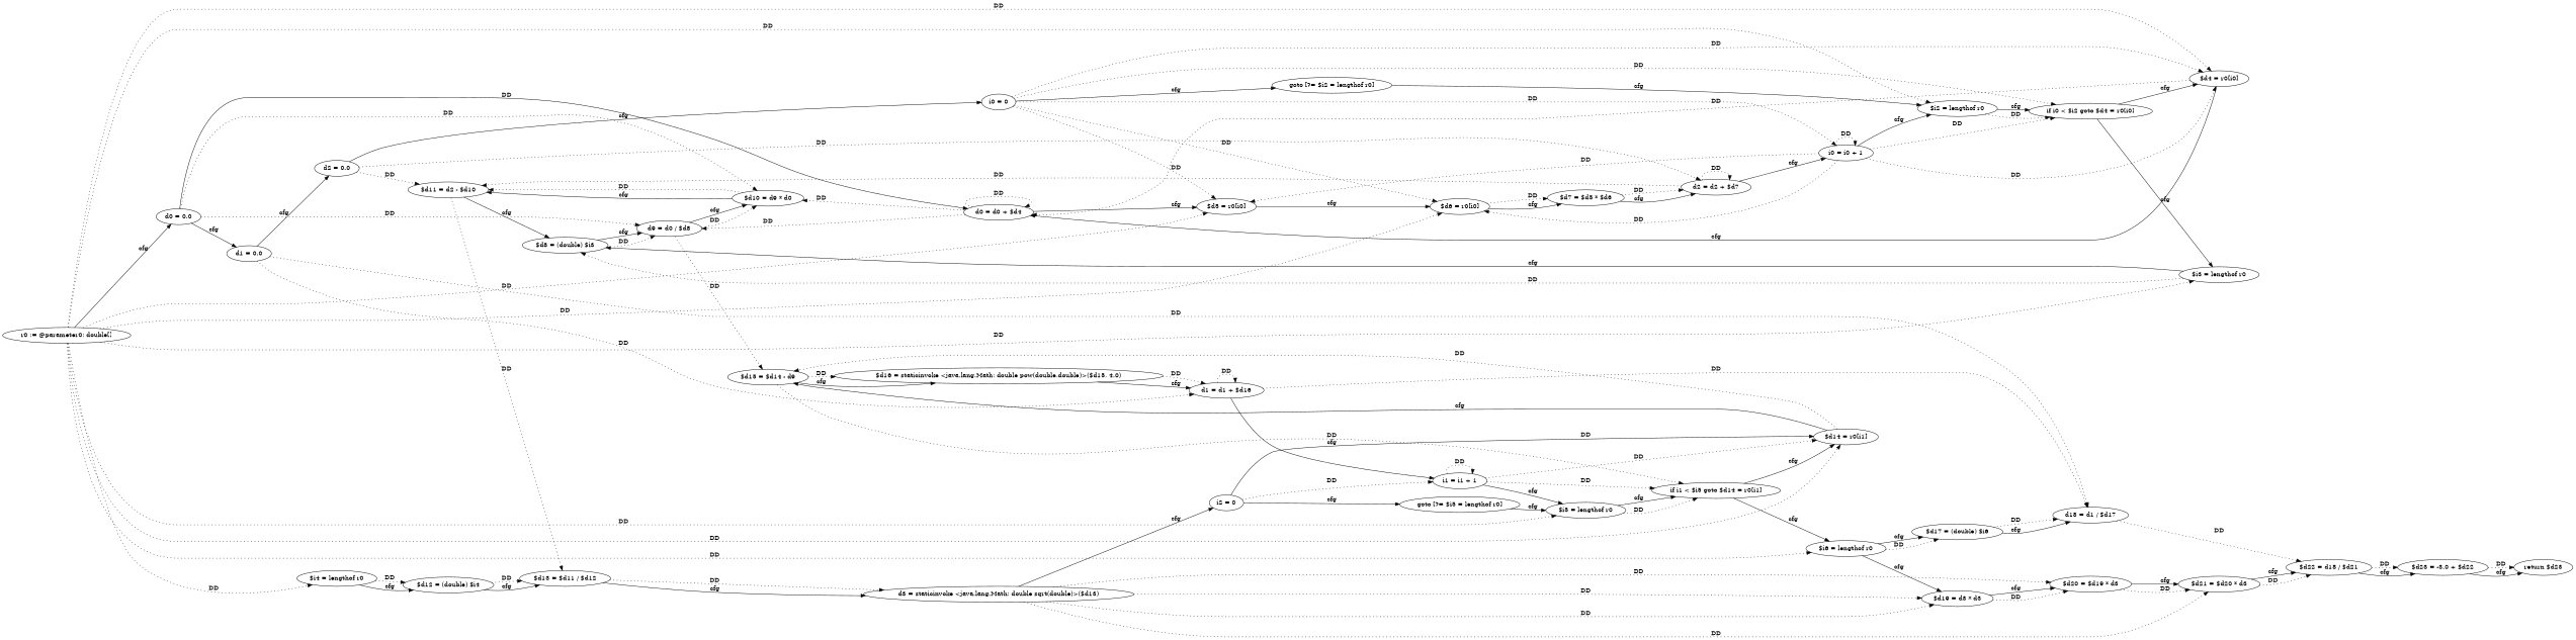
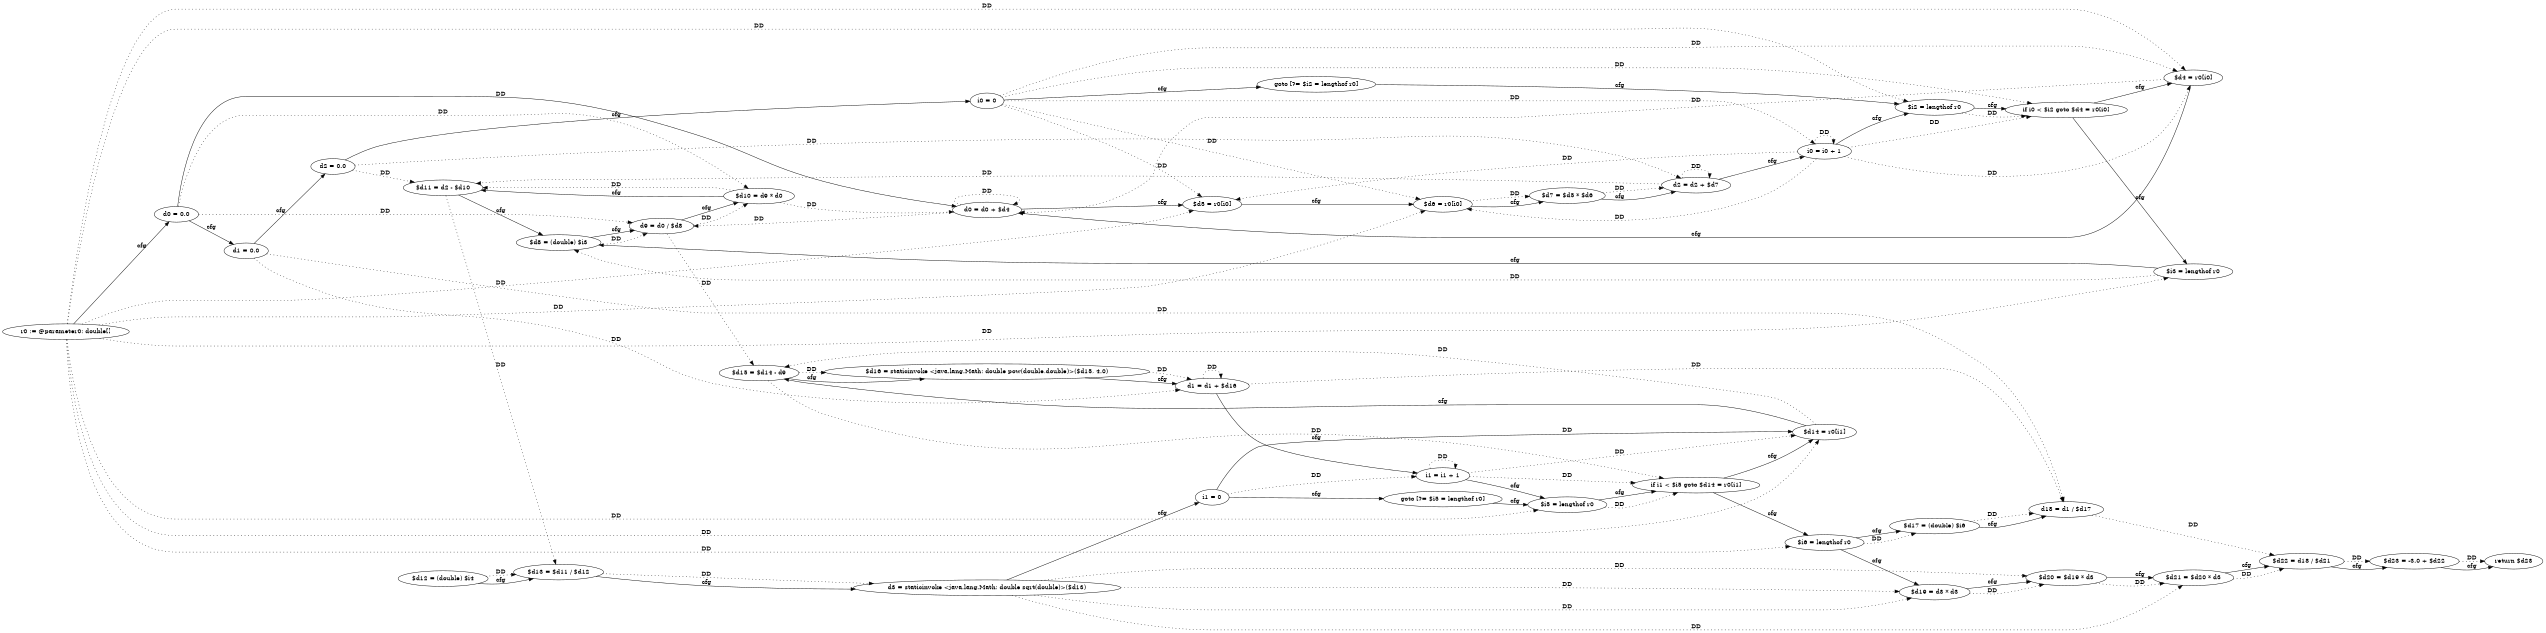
  digraph {
    rankdir=LR
    edge [style=dotted]
    n1 [label="r0 := @parameter0: double[]"]
    n2 [label="d0 = 0.0"]
    n3 [label="$d4 = r0[i0]"]
    n4 [label="$d5 = r0[i0]"]
    n5 [label="$d6 = r0[i0]"]
    n6 [label="$i2 = lengthof r0"]
    n7 [label="$i3 = lengthof r0"]
-   n8 [label="$i4 = lengthof r0"]
    n9 [label="$d14 = r0[i1]"]
    n10 [label="$i5 = lengthof r0"]
    n11 [label="$i6 = lengthof r0"]
    n12 [label="d1 = 0.0"]
    n13 [label="d0 = d0 + $d4"]
    n14 [label="d9 = d0 / $d8"]
    n15 [label="$d10 = d9 * d0"]
    n16 [label="$d7 = $d5 * $d6"]
    n17 [label="if i0 < $i2 goto $d4 = r0[i0]"]
    n18 [label="$d8 = (double) $i3"]
    n19 [label="$d12 = (double) $i4"]
    n20 [label="$d15 = $d14 - d9"]
    n21 [label="if i1 < $i5 goto $d14 = r0[i1]"]
    n22 [label="$d19 = d3 * d3"]
    n23 [label="$d17 = (double) $i6"]
    n24 [label="d2 = 0.0"]
    n25 [label="d1 = d1 + $d16"]
    n26 [label="d18 = d1 / $d17"]
    n27 [label="$d11 = d2 - $d10"]
    n28 [label="i0 = 0"]
    n29 [label="d2 = d2 + $d7"]
    n30 [label="i1 = i1 + 1"]
    n31 [label="$d22 = d18 / $d21"]
    n32 [label="goto [?= $i2 = lengthof r0]"]
    n33 [label="i0 = i0 + 1"]
    n34 [label="$d13 = $d11 / $d12"]
    n35 [label="$d16 = staticinvoke <java.lang.Math: double pow(double,double)>($d15, 4.0)"]
    n36 [label="d3 = staticinvoke <java.lang.Math: double sqrt(double)>($d13)"]
-   n37 [label="i2 = 0"]
+   n37 [label="i1 = 0"]
    n38 [label="$d20 = $d19 * d3"]
    n39 [label="$d21 = $d20 * d3"]
    n40 [label="goto [?= $i5 = lengthof r0]"]
    n41 [label="$d23 = -3.0 + $d22"]
    n42 [label="return $d23"]
    n1 -> n2 [label=cfg style=""]
    n1 -> n3 [label=DD]
    n1 -> n4 [label=DD]
    n1 -> n5 [label=DD]
    n1 -> n6 [label=DD]
    n1 -> n7 [label=DD]
-   n1 -> n8 [label=DD]
    n1 -> n9 [label=DD]
    n1 -> n10 [label=DD]
    n1 -> n11 [label=DD]
    n2 -> n12 [label=cfg style=""]
    n2 -> n13 [label=DD style=solid]
    n2 -> n14 [label=DD]
    n2 -> n15 [label=DD]
    n3 -> n13 [label=DD]
    n3 -> n13 [label=cfg style=""]
    n4 -> n5 [label=cfg style=""]
    n5 -> n16 [label=DD]
    n5 -> n16 [label=cfg style=""]
    n6 -> n17 [label=DD]
    n6 -> n17 [label=cfg style=""]
    n7 -> n18 [label=DD]
    n7 -> n18 [label=cfg style=""]
-   n8 -> n19 [label=DD]
-   n8 -> n19 [label=cfg style=""]
    n9 -> n20 [label=DD]
    n9 -> n20 [label=cfg style=""]
    n10 -> n21 [label=DD]
    n10 -> n21 [label=cfg style=""]
    n11 -> n22 [label=cfg style=""]
    n11 -> n23 [label=DD]
    n11 -> n23 [label=cfg style=""]
    n12 -> n24 [label=cfg style=""]
    n12 -> n25 [label=DD]
    n12 -> n26 [label=DD]
    n13 -> n4 [label=cfg style=""]
    n13 -> n13 [label=DD]
    n13 -> n14 [label=DD]
-   n13 -> n15 [label=DD]
+   n15 -> n13 [label=DD]
    n14 -> n15 [label=DD]
    n14 -> n15 [label=cfg style=""]
    n14 -> n20 [label=DD]
    n15 -> n27 [label=DD]
    n15 -> n27 [label=cfg style=""]
    n16 -> n29 [label=DD]
    n16 -> n29 [label=cfg style=""]
    n17 -> n3 [label=cfg style=""]
    n17 -> n7 [label=cfg style=""]
    n18 -> n14 [label=DD]
    n18 -> n14 [label=cfg style=""]
    n19 -> n34 [label=DD]
    n19 -> n34 [label=cfg style=""]
    n20 -> n21 [label=DD]
    n20 -> n35 [label=DD]
    n20 -> n35 [label=cfg style=""]
    n21 -> n9 [label=cfg style=""]
    n21 -> n11 [label=cfg style=""]
    n22 -> n38 [label=DD]
    n22 -> n38 [label=cfg style=""]
    n23 -> n26 [label=DD]
    n23 -> n26 [label=cfg style=""]
    n24 -> n27 [label=DD]
    n24 -> n28 [label=cfg style=""]
    n24 -> n29 [label=DD]
    n25 -> n25 [label=DD]
    n25 -> n26 [label=DD]
    n25 -> n30 [label=cfg style=""]
    n26 -> n31 [label=DD]
    n27 -> n18 [label=cfg style=""]
    n27 -> n34 [label=DD]
    n28 -> n3 [label=DD]
    n28 -> n4 [label=DD]
    n28 -> n5 [label=DD]
    n28 -> n17 [label=DD]
    n28 -> n32 [label=cfg style=""]
    n28 -> n33 [label=DD]
    n29 -> n27 [label=DD]
    n29 -> n29 [label=DD]
    n29 -> n33 [label=cfg style=""]
    n30 -> n9 [label=DD]
    n30 -> n10 [label=cfg style=""]
    n30 -> n21 [label=DD]
    n30 -> n30 [label=DD]
    n31 -> n41 [label=DD]
    n31 -> n41 [label=cfg style=""]
    n32 -> n6 [label=cfg style=""]
    n33 -> n3 [label=DD]
    n33 -> n4 [label=DD]
    n33 -> n5 [label=DD]
    n33 -> n6 [label=cfg style=""]
    n33 -> n17 [label=DD]
    n33 -> n33 [label=DD]
    n34 -> n36 [label=DD]
    n34 -> n36 [label=cfg style=""]
    n35 -> n25 [label=DD]
    n35 -> n25 [label=cfg style=""]
    n36 -> n22 [label=DD]
    n36 -> n22 [label=DD]
    n36 -> n37 [label=cfg style=""]
    n36 -> n38 [label=DD]
    n36 -> n39 [label=DD]
    n37 -> n9 [label=DD style=solid]
    n37 -> n30 [label=DD]
    n37 -> n40 [label=cfg style=""]
    n38 -> n39 [label=DD]
    n38 -> n39 [label=cfg style=""]
    n39 -> n31 [label=DD]
    n39 -> n31 [label=cfg style=""]
    n40 -> n10 [label=cfg style=""]
    n41 -> n42 [label=DD]
    n41 -> n42 [label=cfg style=""]
  }
